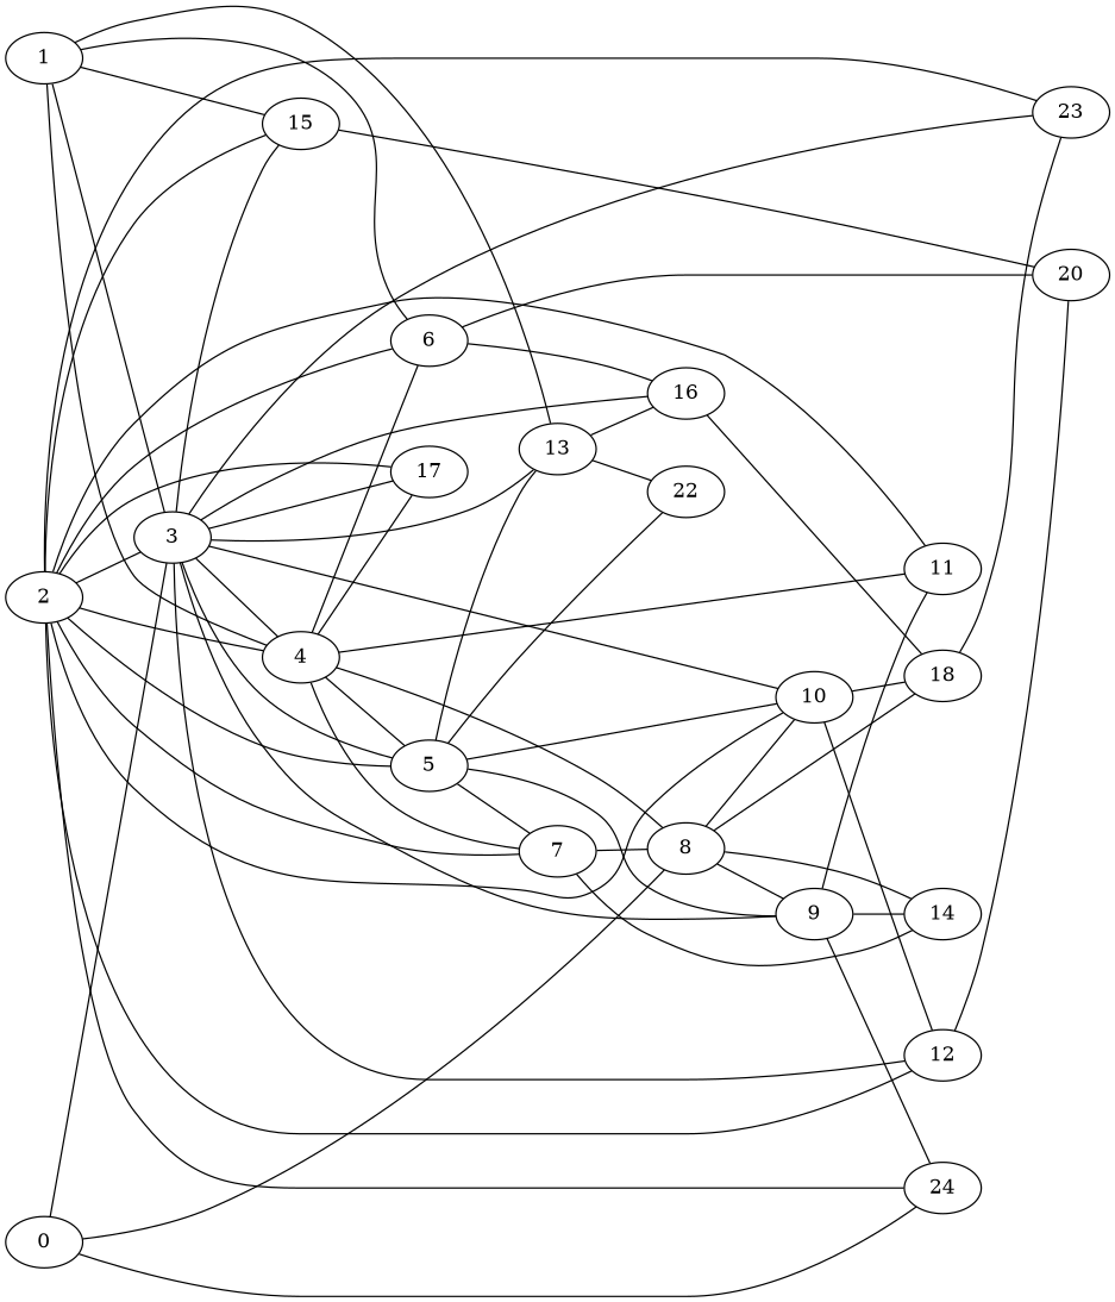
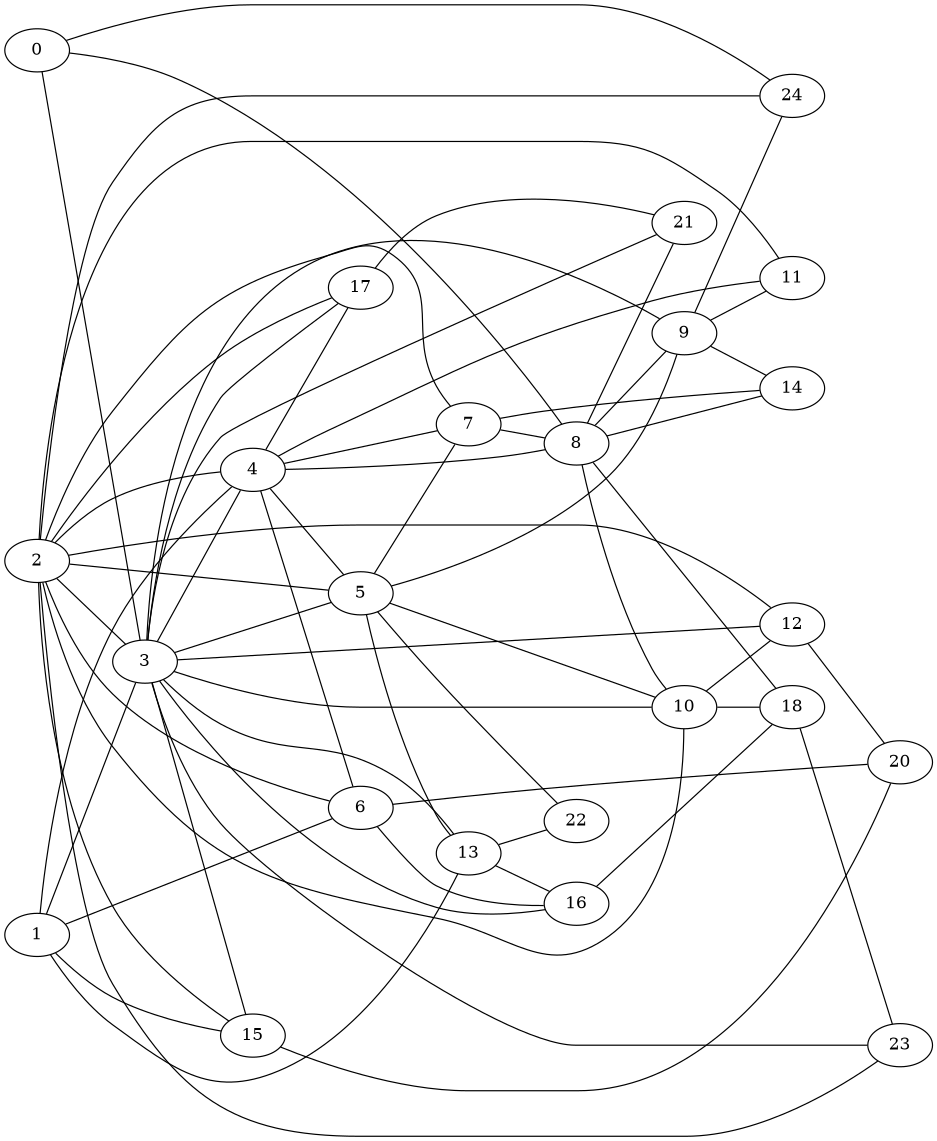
  strict graph {
    rankdir=LR
    edge [is_available=True prob=1.0]
    0
    3
    8
    24
    4
    13
    15
    5
    12
    17
    23
    9
    10
    16
+   21
    14
    18
    1
    6
    7
    11
    20
    22
    2
    0 -- 3 [prob=0.450840790722]
    0 -- 8 [prob=0.817958339704]
    0 -- 24 [prob=0.814850384372]
    3 -- 4 [prob=0.0762631686938]
    3 -- 13
    3 -- 15 [prob=0.753055516385]
    3 -- 5 [prob=0.155387578595]
    3 -- 12
    3 -- 17 [prob=0.0363959985499]
    3 -- 23 [prob=0.372094833089]
    3 -- 9
    3 -- 10 [prob=0.0246706426159]
    3 -- 16 [prob=0.97314948034]
+   3 -- 21
    8 -- 9 [prob=0.774767784184]
    8 -- 10 [prob=0.458440683566]
+   8 -- 21 [prob=0.318576988252]
    8 -- 14 [prob=0.263528947732]
    8 -- 18 [prob=0.326219733224]
    4 -- 8 [prob=0.148696843831]
    4 -- 5 [prob=0.282415114655]
    4 -- 17 [prob=0.685660297869]
    4 -- 6 [prob=0.653663420193]
    4 -- 7 [prob=0.589767252717]
    4 -- 11 [prob=0.883827743137]
    13 -- 16 [prob=0.759865421125]
    13 -- 22 [prob=0.0851947339786]
    15 -- 20 [prob=0.0120379567066]
    5 -- 13 [prob=0.383560207575]
    5 -- 9
    5 -- 10
    5 -- 7 [prob=0.213456816965]
    5 -- 22 [prob=0.702541414081]
    12 -- 20 [prob=0.393625161156]
+   17 -- 21 [prob=0.209937156994]
    9 -- 24 [prob=0.309809970057]
    9 -- 14 [prob=0.365281489676]
    9 -- 11 [prob=0.330971941436]
    10 -- 12
    10 -- 18 [prob=0.866605996441]
    16 -- 18 [prob=0.610605058335]
    18 -- 23 [prob=0.66805327662]
    1 -- 3 [prob=0.248137307245]
    1 -- 4 [prob=0.0972467651249]
    1 -- 13
    1 -- 15 [prob=0.398298755496]
    1 -- 6 [prob=0.653487996124]
    6 -- 16 [prob=0.276869207624]
    6 -- 20 [prob=0.866125248291]
    7 -- 8 [prob=0.185539299434]
    7 -- 14 [prob=0.806760363192]
    2 -- 3 [prob=0.0360042931489]
    2 -- 24 [prob=0.602758286188]
    2 -- 4 [prob=0.519272040726]
    2 -- 15 [prob=0.0179385579747]
    2 -- 5
    2 -- 12
    2 -- 17 [prob=0.344256198749]
    2 -- 23 [prob=0.642610997763]
    2 -- 10
    2 -- 6
    2 -- 7 [prob=0.904208740336]
    2 -- 11 [prob=0.499555405621]
  }
